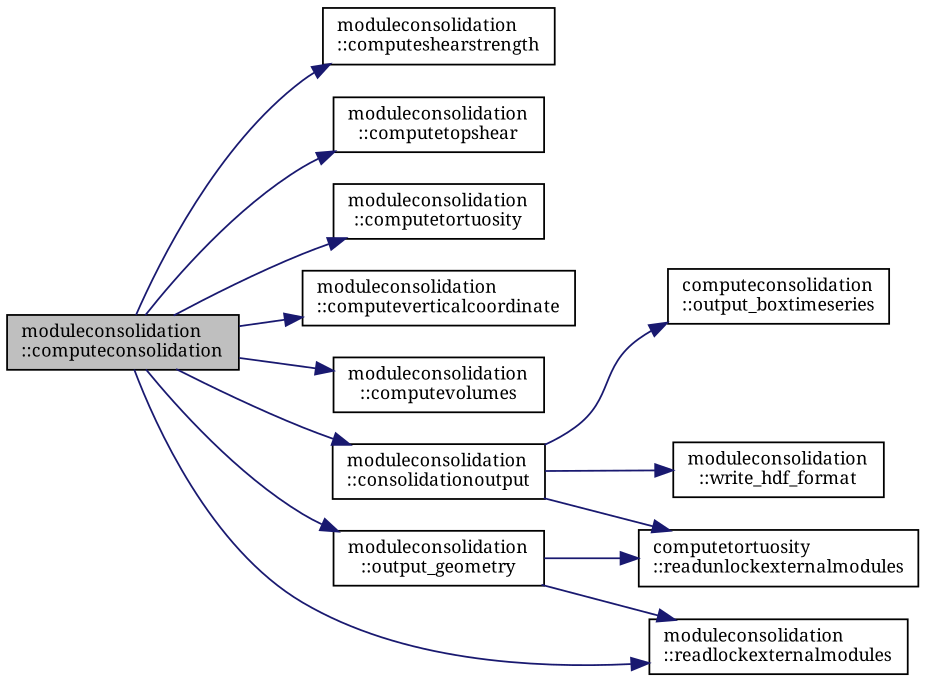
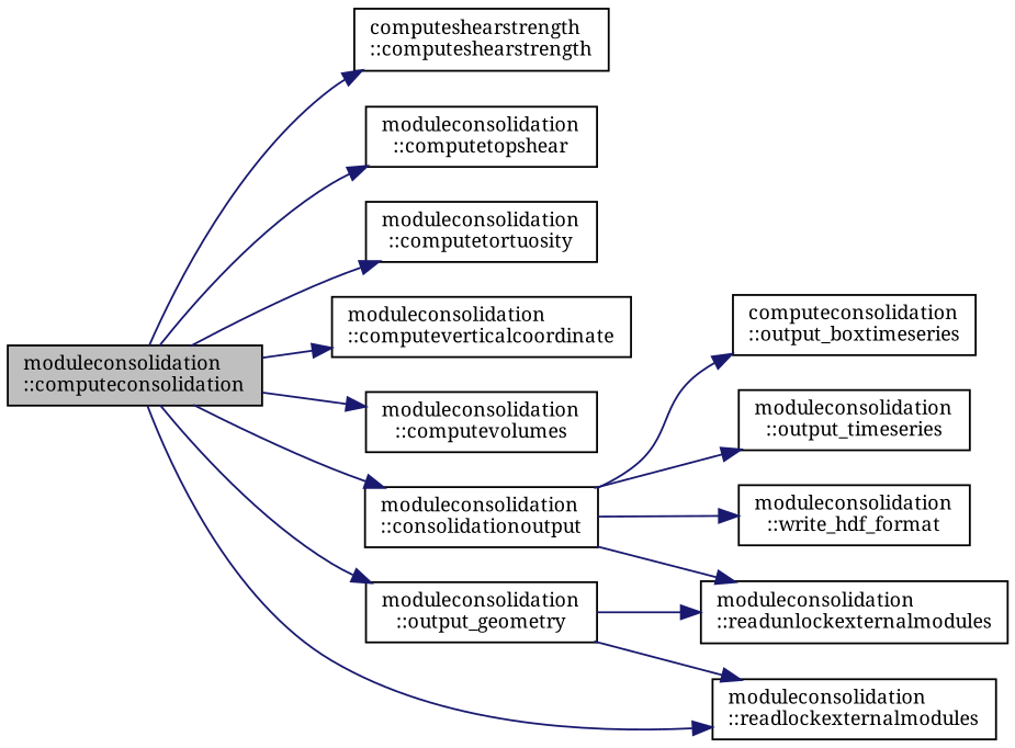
  digraph {
    fontname="Noto Serif"
    rankdir=LR
    node [color=black fillcolor=white fontname="Noto Serif" fontsize=10 shape=record style=filled]
    edge [color=midnightblue fontname="Noto Serif" fontsize=10 labelfontname=Helvetica labelfontsize=10 style=solid]
    n1 [fillcolor=grey75 fontcolor=black height=0.2 label="moduleconsolidation\l::computeconsolidation" width=0.4]
-   n2 [height=0.2 label="moduleconsolidation\l::computeshearstrength" width=0.4]
+   n2 [height=0.2 label="computeshearstrength\l::computeshearstrength" width=0.4]
    n3 [height=0.2 label="moduleconsolidation\l::computetopshear" width=0.4]
    n4 [height=0.2 label="moduleconsolidation\l::computetortuosity" width=0.4]
    n5 [height=0.2 label="moduleconsolidation\l::computeverticalcoordinate" width=0.4]
    n6 [height=0.2 label="moduleconsolidation\l::computevolumes" width=0.4]
    n7 [height=0.2 label="moduleconsolidation\l::consolidationoutput" width=0.4]
    n8 [height=0.2 label="moduleconsolidation\l::output_geometry" width=0.4]
    n9 [height=0.2 label="moduleconsolidation\l::readlockexternalmodules" width=0.4]
-   n10 [height=0.2 label="computetortuosity\l::readunlockexternalmodules" width=0.4]
+   n10 [height=0.2 label="moduleconsolidation\l::readunlockexternalmodules" width=0.4]
    n11 [height=0.2 label="computeconsolidation\l::output_boxtimeseries" width=0.4]
+   n12 [height=0.2 label="moduleconsolidation\l::output_timeseries" width=0.4]
    n13 [height=0.2 label="moduleconsolidation\l::write_hdf_format" width=0.4]
    n1 -> n2
    n1 -> n3
    n1 -> n4
    n1 -> n5
    n1 -> n6
    n1 -> n7
    n1 -> n8
    n1 -> n9
    n7 -> n10
    n7 -> n11
+   n7 -> n12
    n7 -> n13
    n8 -> n9
    n8 -> n10
  }
